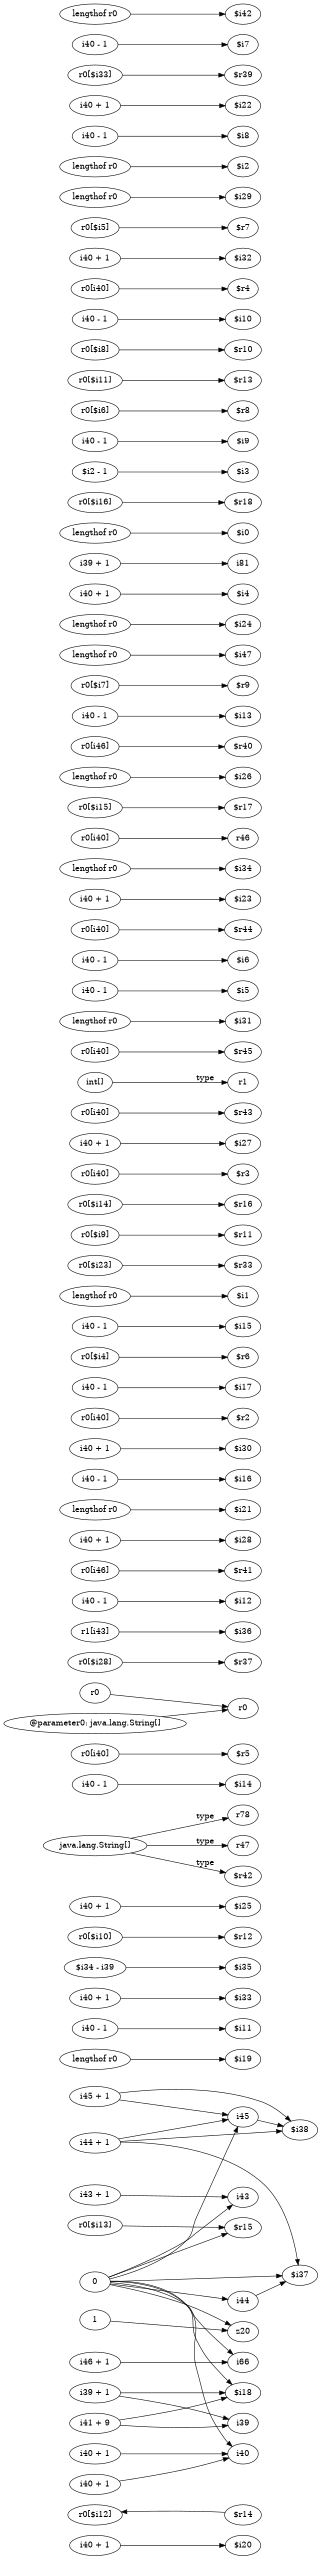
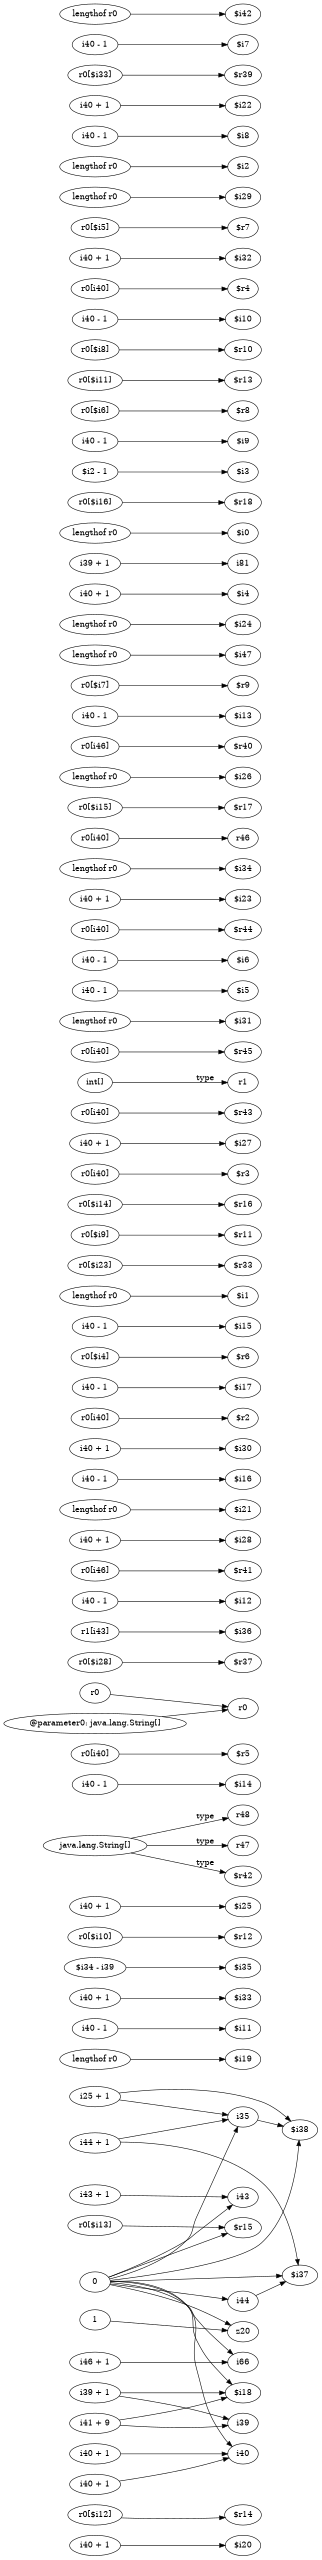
  digraph {
    rankdir=LR
    n1 [label="i40 + 1"]
    n2 [label="$i20"]
    n3 [label="r0[$i12]"]
    n4 [label="$r14"]
    n5 [label="r0[$i13]"]
    n6 [label="$r15"]
    n7 [label="i43 + 1"]
    n8 [label=i43]
    n9 [label="lengthof r0"]
    n10 [label="$i19"]
    n11 [label="i40 - 1"]
    n12 [label="$i11"]
    n13 [label="i40 + 1"]
    n14 [label="$i33"]
    n15 [label="$i34 - i39"]
    n16 [label="$i35"]
    n17 [label="r0[$i10]"]
    n18 [label="$r12"]
    n19 [label="i40 + 1"]
    n20 [label="$i25"]
    n21 [label="java.lang.String[]"]
-   n22 [label=r78]
+   n22 [label=r48]
    n23 [label=r47]
    n24 [label="$r42"]
    n25 [label="i40 - 1"]
    n26 [label="$i14"]
    n27 [label="r0[i40]"]
    n28 [label="$r5"]
    n29 [label=0]
-   n30 [label=i45]
+   n30 [label=i35]
    n31 [label="$i18"]
    n32 [label="$i38"]
    n33 [label=z20]
    n34 [label=i66]
    n35 [label=i44]
    n36 [label="$i37"]
    n37 [label=i40]
    n38 [label=i39]
    n39 [label=r0]
    n40 [label=r0]
    n41 [label="r0[$i28]"]
    n42 [label="$r37"]
    n43 [label="r1[i43]"]
    n44 [label="$i36"]
    n45 [label="i40 - 1"]
    n46 [label="$i12"]
    n47 [label="r0[i46]"]
    n48 [label="$r41"]
    n49 [label="i40 + 1"]
    n50 [label="$i28"]
    n51 [label="lengthof r0"]
    n52 [label="$i21"]
    n53 [label="i40 - 1"]
    n54 [label="$i16"]
    n55 [label="i40 + 1"]
    n56 [label="$i30"]
    n57 [label="r0[i40]"]
    n58 [label="$r2"]
    n59 [label="i40 - 1"]
    n60 [label="$i17"]
    n61 [label=1]
    n62 [label="r0[$i4]"]
    n63 [label="$r6"]
    n64 [label="i41 + 9"]
    n65 [label="i40 - 1"]
    n66 [label="$i15"]
    n67 [label="lengthof r0"]
    n68 [label="$i1"]
    n69 [label="r0[$i23]"]
    n70 [label="$r33"]
    n71 [label="r0[$i9]"]
    n72 [label="$r11"]
    n73 [label="r0[$i14]"]
    n74 [label="$r16"]
    n75 [label="r0[i40]"]
    n76 [label="$r3"]
-   n77 [label="i45 + 1"]
+   n77 [label="i25 + 1"]
    n78 [label="i40 + 1"]
    n79 [label="$i27"]
    n80 [label="r0[i40]"]
    n81 [label="$r43"]
    n82 [label="int[]"]
    n83 [label=r1]
    n84 [label="r0[i40]"]
    n85 [label="$r45"]
    n86 [label="lengthof r0"]
    n87 [label="$i31"]
    n88 [label="i40 - 1"]
    n89 [label="$i5"]
    n90 [label="i40 - 1"]
    n91 [label="$i6"]
    n92 [label="r0[i40]"]
    n93 [label="$r44"]
    n94 [label="i44 + 1"]
    n95 [label="i40 + 1"]
    n96 [label="$i23"]
    n97 [label="lengthof r0"]
    n98 [label="$i34"]
    n99 [label="r0[i40]"]
    n100 [label=r46]
    n101 [label="r0[$i15]"]
    n102 [label="$r17"]
    n103 [label="lengthof r0"]
    n104 [label="$i26"]
    n105 [label="r0[i46]"]
    n106 [label="$r40"]
    n107 [label="i39 + 1"]
    n108 [label="i40 - 1"]
    n109 [label="$i13"]
    n110 [label="r0[$i7]"]
    n111 [label="$r9"]
    n112 [label="lengthof r0"]
    n113 [label="$i47"]
    n114 [label="lengthof r0"]
    n115 [label="$i24"]
    n116 [label="i40 + 1"]
    n117 [label="$i4"]
    n118 [label="i39 + 1"]
    n119 [label=i81]
    n120 [label="lengthof r0"]
    n121 [label="$i0"]
    n122 [label="i46 + 1"]
    n123 [label="r0[$i16]"]
    n124 [label="$r18"]
    n125 [label="$i2 - 1"]
    n126 [label="$i3"]
    n127 [label="@parameter0: java.lang.String[]"]
    n128 [label="i40 - 1"]
    n129 [label="$i9"]
    n130 [label="r0[$i6]"]
    n131 [label="$r8"]
    n132 [label="r0[$i11]"]
    n133 [label="$r13"]
    n134 [label="r0[$i8]"]
    n135 [label="$r10"]
    n136 [label="i40 - 1"]
    n137 [label="$i10"]
    n138 [label="r0[i40]"]
    n139 [label="$r4"]
    n140 [label="i40 + 1"]
    n141 [label="$i32"]
    n142 [label="r0[$i5]"]
    n143 [label="$r7"]
    n144 [label="i40 + 1"]
    n145 [label="i40 + 1"]
    n146 [label="lengthof r0"]
    n147 [label="$i29"]
    n148 [label="lengthof r0"]
    n149 [label="$i2"]
    n150 [label="i40 - 1"]
    n151 [label="$i8"]
    n152 [label="i40 + 1"]
    n153 [label="$i22"]
    n154 [label="r0[$i33]"]
    n155 [label="$r39"]
    n156 [label="i40 - 1"]
    n157 [label="$i7"]
    n158 [label="lengthof r0"]
    n159 [label="$i42"]
    n1 -> n2
-   n4 -> n3
+   n3 -> n4
    n5 -> n6
    n7 -> n8
    n9 -> n10
    n11 -> n12
    n13 -> n14
    n15 -> n16
    n17 -> n18
    n19 -> n20
    n21 -> n22 [label=type]
    n21 -> n23 [label=type]
    n21 -> n24 [label=type]
    n25 -> n26
    n27 -> n28
    n29 -> n6
    n29 -> n8
    n29 -> n30
    n29 -> n31
-   n94 -> n32
+   n29 -> n32
    n29 -> n33
    n29 -> n34
    n29 -> n35
    n29 -> n36
    n29 -> n37
    n30 -> n32
    n35 -> n36
    n39 -> n40
    n41 -> n42
    n43 -> n44
    n45 -> n46
    n47 -> n48
    n49 -> n50
    n51 -> n52
    n53 -> n54
    n55 -> n56
    n57 -> n58
    n59 -> n60
    n61 -> n33
    n62 -> n63
    n64 -> n31
    n64 -> n38
    n65 -> n66
    n67 -> n68
    n69 -> n70
    n71 -> n72
    n73 -> n74
    n75 -> n76
    n77 -> n30
    n77 -> n32
    n78 -> n79
    n80 -> n81
    n82 -> n83 [label=type]
    n84 -> n85
    n86 -> n87
    n88 -> n89
    n90 -> n91
    n92 -> n93
    n94 -> n30
    n94 -> n36
    n95 -> n96
    n97 -> n98
    n99 -> n100
    n101 -> n102
    n103 -> n104
    n105 -> n106
    n107 -> n31
    n107 -> n38
    n108 -> n109
    n110 -> n111
    n112 -> n113
    n114 -> n115
    n116 -> n117
    n118 -> n119
    n120 -> n121
    n122 -> n34
    n123 -> n124
    n125 -> n126
    n127 -> n40
    n128 -> n129
    n130 -> n131
    n132 -> n133
    n134 -> n135
    n136 -> n137
    n138 -> n139
    n140 -> n141
    n142 -> n143
    n144 -> n37
    n145 -> n37
    n146 -> n147
    n148 -> n149
    n150 -> n151
    n152 -> n153
    n154 -> n155
    n156 -> n157
    n158 -> n159
  }
